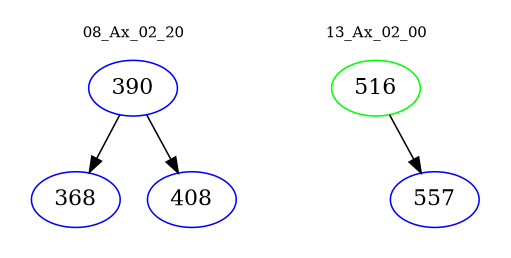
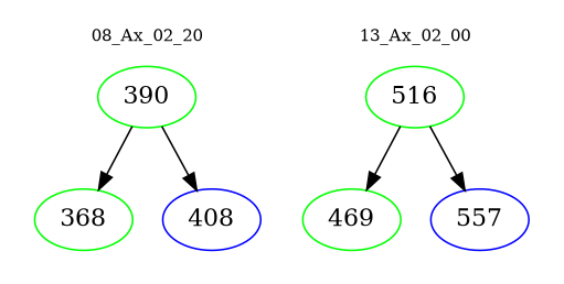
  digraph {
    node [color=blue]
    edge [color=black]
-   n1 [label=390]
-   n2 [label=368]
+   n1 [color=green label=390]
+   n2 [color=green label=368]
    n3 [label=408]
    n4 [color=green label=516]
+   n5 [color=green label=469]
    n6 [label=557]
    subgraph cluster_1 {
      color=white
      fontsize=10
      label="08_Ax_02_20"
      n1
      n2
      n3
    }
    subgraph cluster_2 {
      color=white
      fontsize=10
      label="13_Ax_02_00"
      n4
+     n5
      n6
    }
    n1 -> n2
    n1 -> n3
+   n4 -> n5
    n4 -> n6
  }
